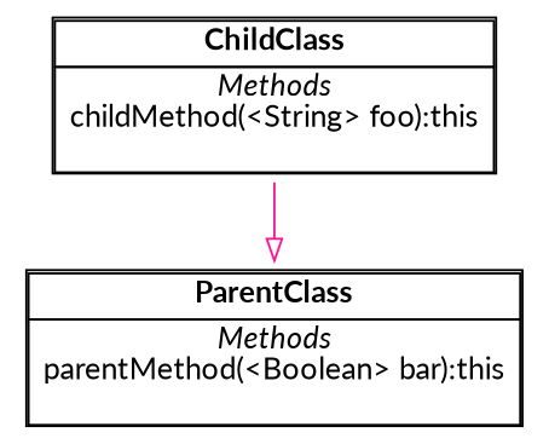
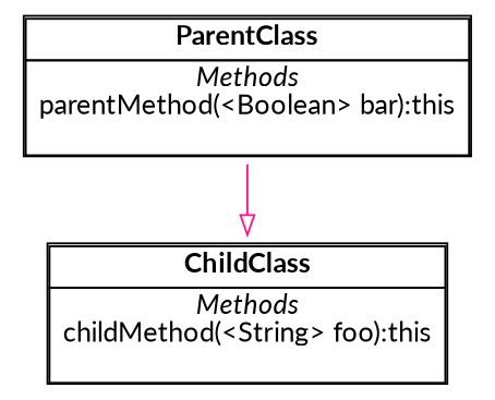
  digraph {
    fontname=Lato
    node [shape=plaintext fontname=Lato]
    n1 [label=<<TABLE CELLSPACING="0"> 	<TR><TD><B>ChildClass</B></TD></TR> 	<TR><TD><I>Methods</I><BR/> childMethod(&lt;String&gt; foo):this <BR align="left" />  </TD></TR>   </TABLE>>]
    n2 [label=<<TABLE CELLSPACING="0"> 	<TR><TD><B>ParentClass</B></TD></TR> 	<TR><TD><I>Methods</I><BR/> parentMethod(&lt;Boolean&gt; bar):this <BR align="left" />  </TD></TR>   </TABLE>>]
-   n1 -> n2 [arrowhead=empty color=deeppink fontname=Lato]
+   n2 -> n1 [arrowhead=empty color=deeppink fontname=Lato]
  }
